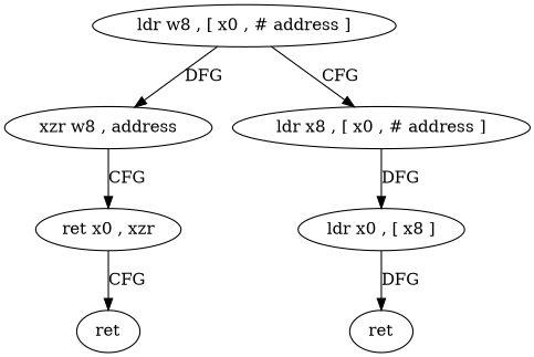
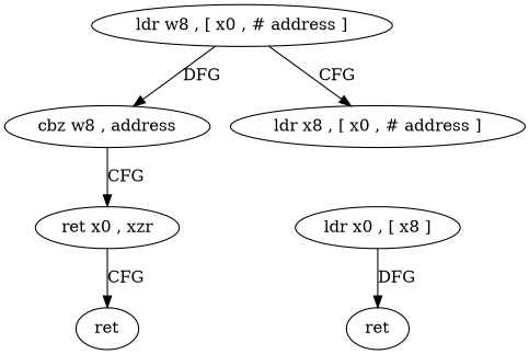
  digraph {
    n1 [label="ldr w8 , [ x0 , # address ]"]
-   n2 [label="xzr w8 , address"]
+   n2 [label="cbz w8 , address"]
    n3 [label="ldr x8 , [ x0 , # address ]"]
    n4 [label="ret x0 , xzr"]
    n5 [label=ret]
    n6 [label="ldr x0 , [ x8 ]"]
    n7 [label=ret]
    n1 -> n2 [label=DFG]
    n1 -> n3 [label=CFG]
    n2 -> n4 [label=CFG]
-   n3 -> n6 [label=DFG]
    n4 -> n5 [label=CFG]
    n6 -> n7 [label=DFG]
  }
